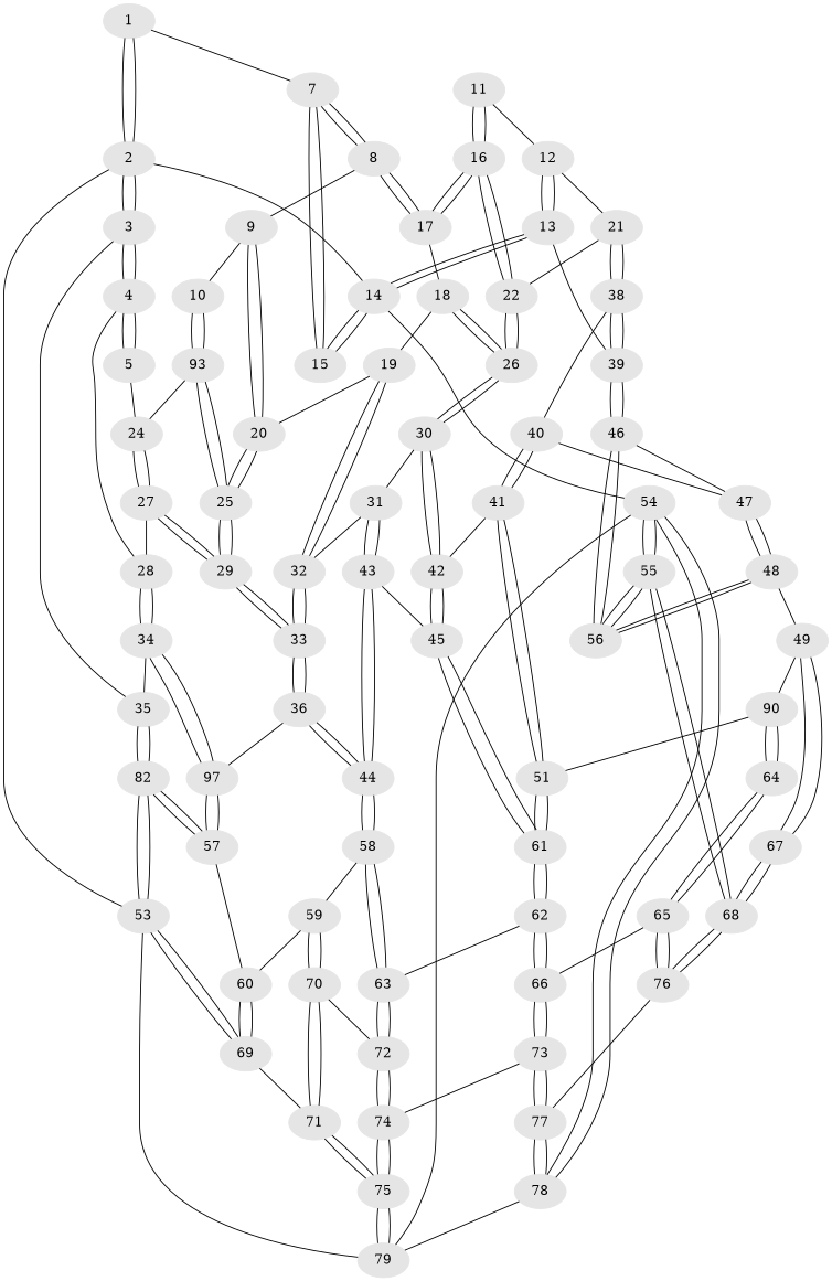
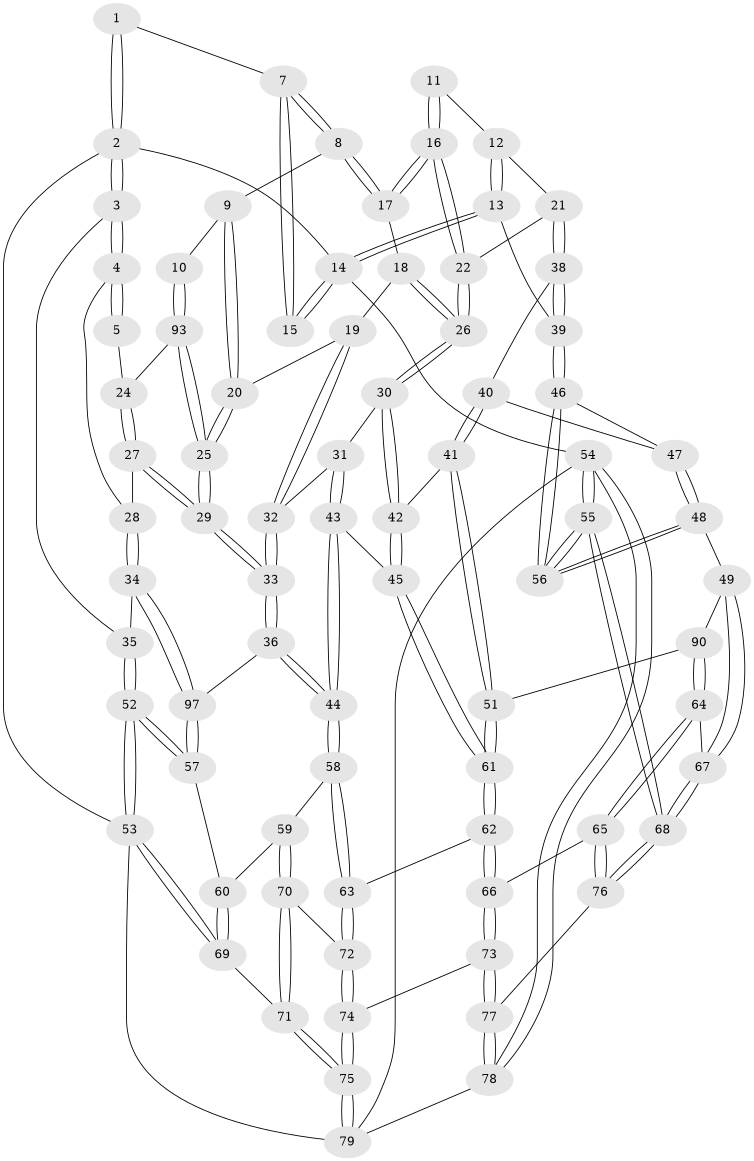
  graph {
    node [color=gray90 style=filled]
    1
    2
    7
    3
    14
    53
    8
    15
    4
    35
    54
    69
    79
    5
    28
-   52 [label=82]
+   52
    24
    34
    27
    n20 [label=93]
    10
    9
    17
    20
    18
    25
    11
    12
    16
    13
    21
    22
    39
    38
    46
    55
    78
    26
    19
    32
    30
    33
    29
    40
    31
    42
    n47 [label=97]
    36
    43
    45
    44
    57
    58
    60
    41
    47
    56
    51
    48
    61
    59
    63
    62
    49
    n65 [label=90]
    67
    64
    68
    65
    71
    76
    70
    72
    66
    73
    74
    77
    75
    1 -- 2
    1 -- 2
    1 -- 7
    2 -- 3
    2 -- 3
    2 -- 14
    2 -- 53
    7 -- 8
    7 -- 8
    7 -- 15
    7 -- 15
    3 -- 4
    3 -- 4
    3 -- 35
    14 -- 15
    14 -- 15
    14 -- 54
    53 -- 69
    53 -- 69
    53 -- 79
    8 -- 9
    8 -- 17
    8 -- 17
    4 -- 5
    4 -- 5
    4 -- 28
    35 -- 52
    35 -- 52
    54 -- 79
    54 -- 55
    54 -- 55
    54 -- 78
    54 -- 78
    69 -- 71
    5 -- 24
    28 -- 34
    28 -- 34
    52 -- 53
    52 -- 53
    52 -- 57
    52 -- 57
    24 -- 27
    24 -- 27
    34 -- 35
    34 -- n47
    34 -- n47
    27 -- 28
    27 -- 29
    27 -- 29
    n20 -- 24
    n20 -- 25
    n20 -- 25
    10 -- n20
    10 -- n20
    9 -- 10
    9 -- 20
    9 -- 20
    17 -- 18
    20 -- 25
    20 -- 25
    18 -- 26
    18 -- 26
    18 -- 19
    25 -- 29
    25 -- 29
    11 -- 12
    11 -- 16
    11 -- 16
    12 -- 13
    12 -- 13
    12 -- 21
    16 -- 17
    16 -- 17
    16 -- 22
    16 -- 22
    13 -- 14
    13 -- 14
    13 -- 39
    21 -- 22
    21 -- 38
    21 -- 38
    22 -- 26
    22 -- 26
    39 -- 46
    39 -- 46
    38 -- 39
    38 -- 39
    38 -- 40
    46 -- 47
    46 -- 56
    46 -- 56
    55 -- 56
    55 -- 56
    55 -- 68
    55 -- 68
    78 -- 79
    26 -- 30
    26 -- 30
    19 -- 20
    19 -- 32
    19 -- 32
    32 -- 33
    32 -- 33
    30 -- 31
    30 -- 42
    30 -- 42
    33 -- 36
    33 -- 36
    29 -- 33
    29 -- 33
    40 -- 41
    40 -- 41
    40 -- 47
    31 -- 32
    31 -- 43
    31 -- 43
    42 -- 45
    42 -- 45
    n47 -- 57
    n47 -- 57
    36 -- n47
    36 -- 44
    36 -- 44
    43 -- 45
    43 -- 44
    43 -- 44
    45 -- 61
    45 -- 61
    44 -- 58
    44 -- 58
    57 -- 60
    58 -- 59
    58 -- 63
    58 -- 63
    60 -- 69
    60 -- 69
    41 -- 42
    41 -- 51
    41 -- 51
    47 -- 48
    47 -- 48
    51 -- 61
    51 -- 61
    48 -- 56
    48 -- 56
    48 -- 49
    61 -- 62
    61 -- 62
    59 -- 60
    59 -- 70
    59 -- 70
    63 -- 72
    63 -- 72
    62 -- 63
    62 -- 66
    62 -- 66
    49 -- n65
    49 -- 67
    49 -- 67
    n65 -- 51
    n65 -- 64
    n65 -- 64
    67 -- 68
    67 -- 68
+   64 -- 67
    64 -- 65
    64 -- 65
    68 -- 76
    68 -- 76
    65 -- 76
    65 -- 76
    65 -- 66
    71 -- 75
    71 -- 75
    76 -- 77
    70 -- 71
    70 -- 71
    70 -- 72
    72 -- 74
    72 -- 74
    66 -- 73
    66 -- 73
    73 -- 74
    73 -- 77
    73 -- 77
    74 -- 75
    74 -- 75
    77 -- 78
    77 -- 78
    75 -- 79
    75 -- 79
  }
